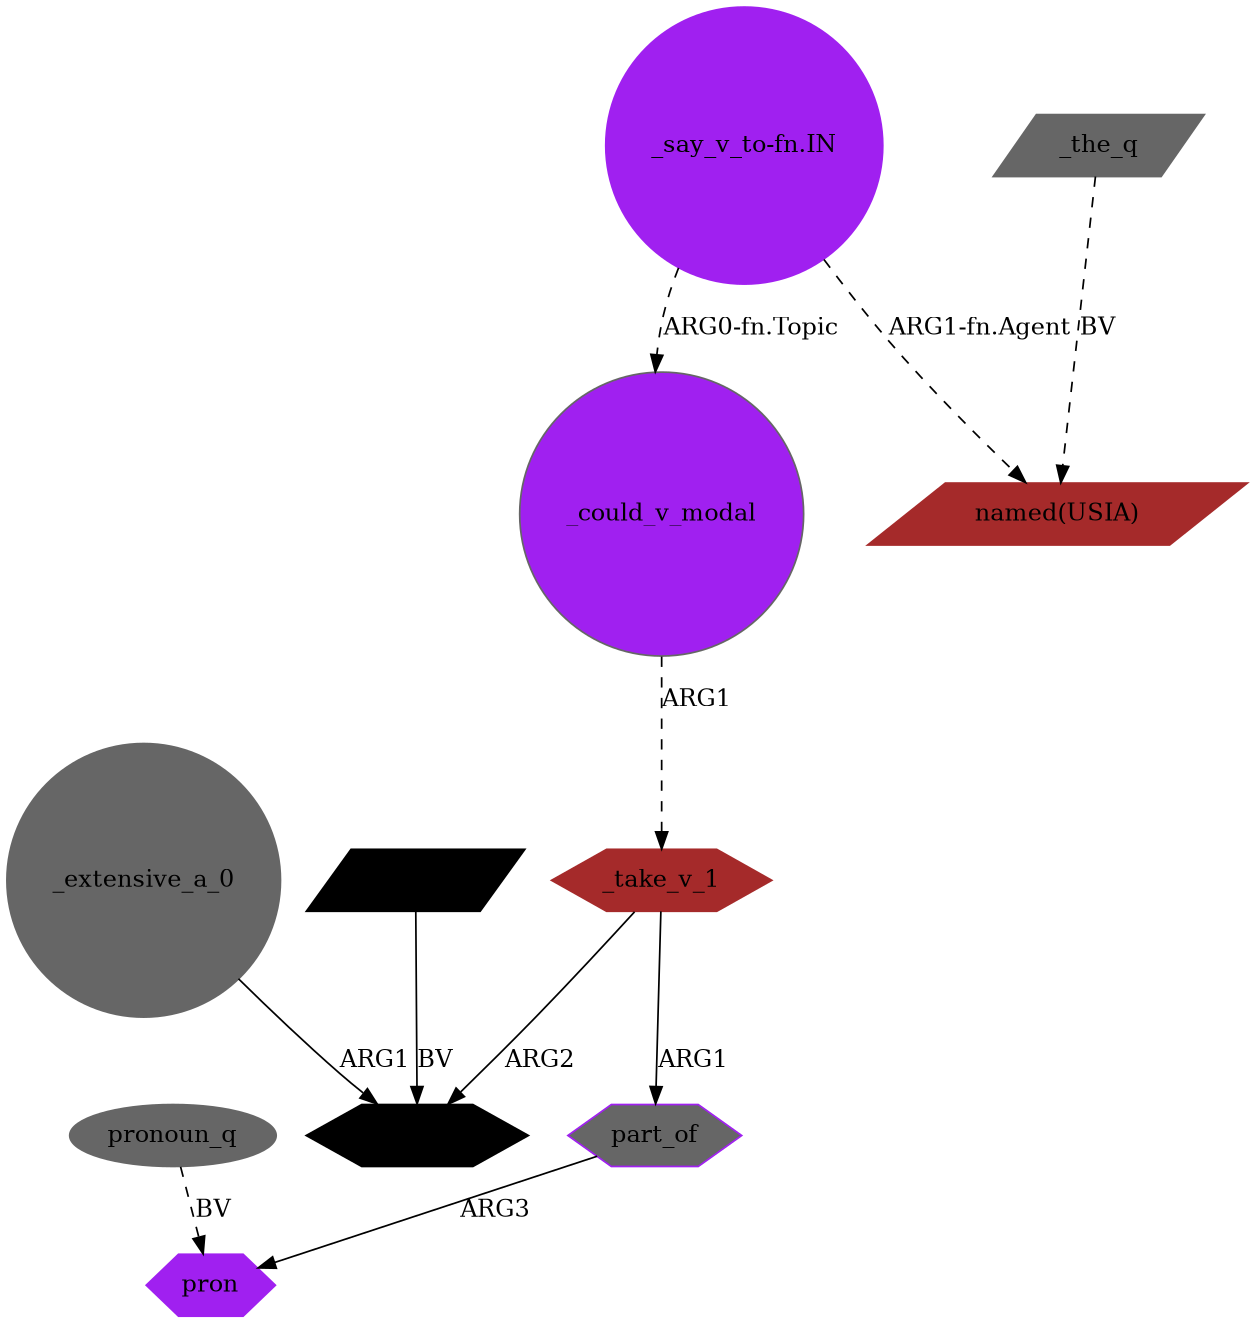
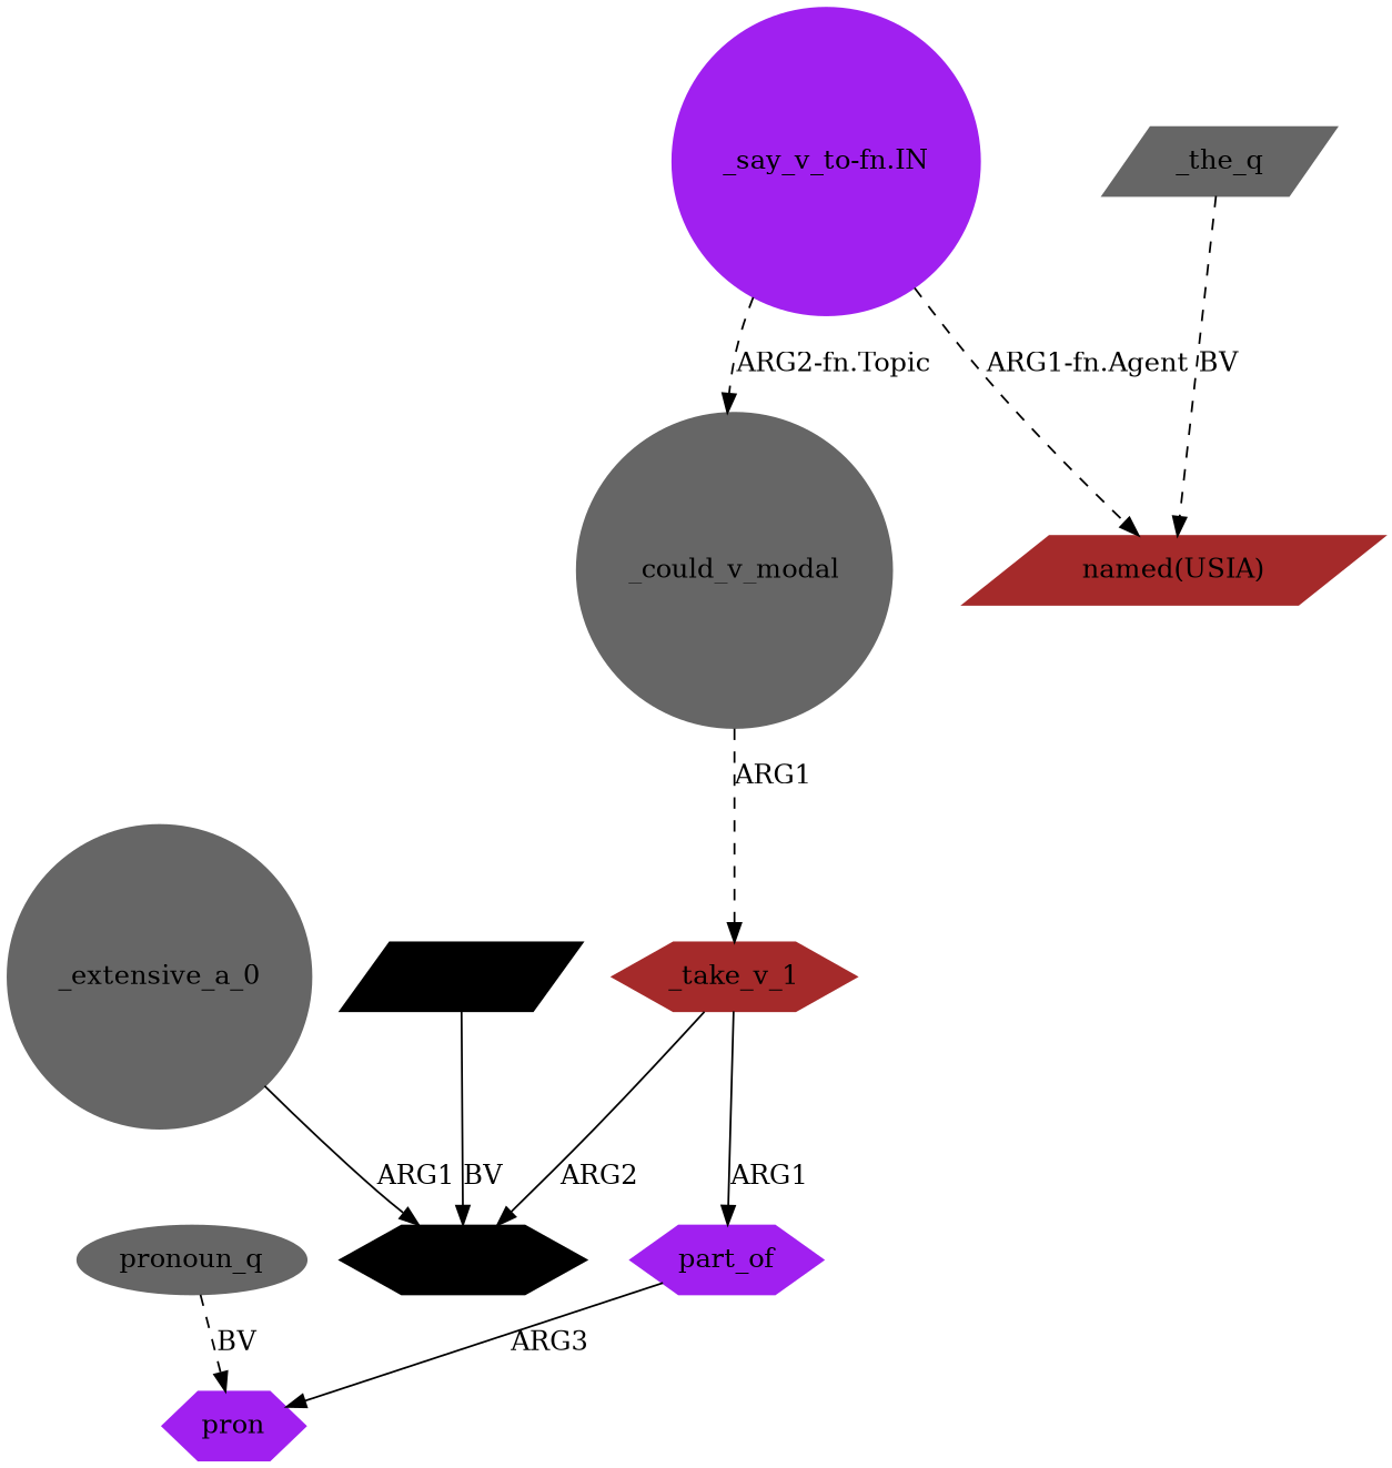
  digraph {
    node [color=gray40 shape=hexagon style=filled]
    edge [style=solid]
-   part_of [color=purple fillcolor=gray40]
+   part_of [color=purple]
    pron [color=purple]
    "_say_v_to-fn.IN" [color=purple shape=circle]
    "named(USIA)" [color=brown shape=parallelogram]
-   _could_v_modal [shape=circle fillcolor=purple]
+   _could_v_modal [shape=circle]
    _take_v_1 [color=brown]
    _the_q [shape=parallelogram]
    _note_n_1 [color=black]
    n9 [label=_extensive_a_0 shape=circle]
    udef_q [color=black shape=parallelogram]
    pronoun_q [shape=ellipse]
    part_of -> pron [label=ARG3]
    "_say_v_to-fn.IN" -> "named(USIA)" [label="ARG1-fn.Agent" style=dashed]
-   "_say_v_to-fn.IN" -> _could_v_modal [label="ARG0-fn.Topic" style=dashed]
+   "_say_v_to-fn.IN" -> _could_v_modal [label="ARG2-fn.Topic" style=dashed]
    _could_v_modal -> _take_v_1 [label=ARG1 style=dashed]
    _take_v_1 -> part_of [label=ARG1]
    _take_v_1 -> _note_n_1 [label=ARG2]
    _the_q -> "named(USIA)" [label=BV style=dashed]
    n9 -> _note_n_1 [label=ARG1]
    udef_q -> _note_n_1 [label=BV]
    pronoun_q -> pron [label=BV style=dashed]
  }
